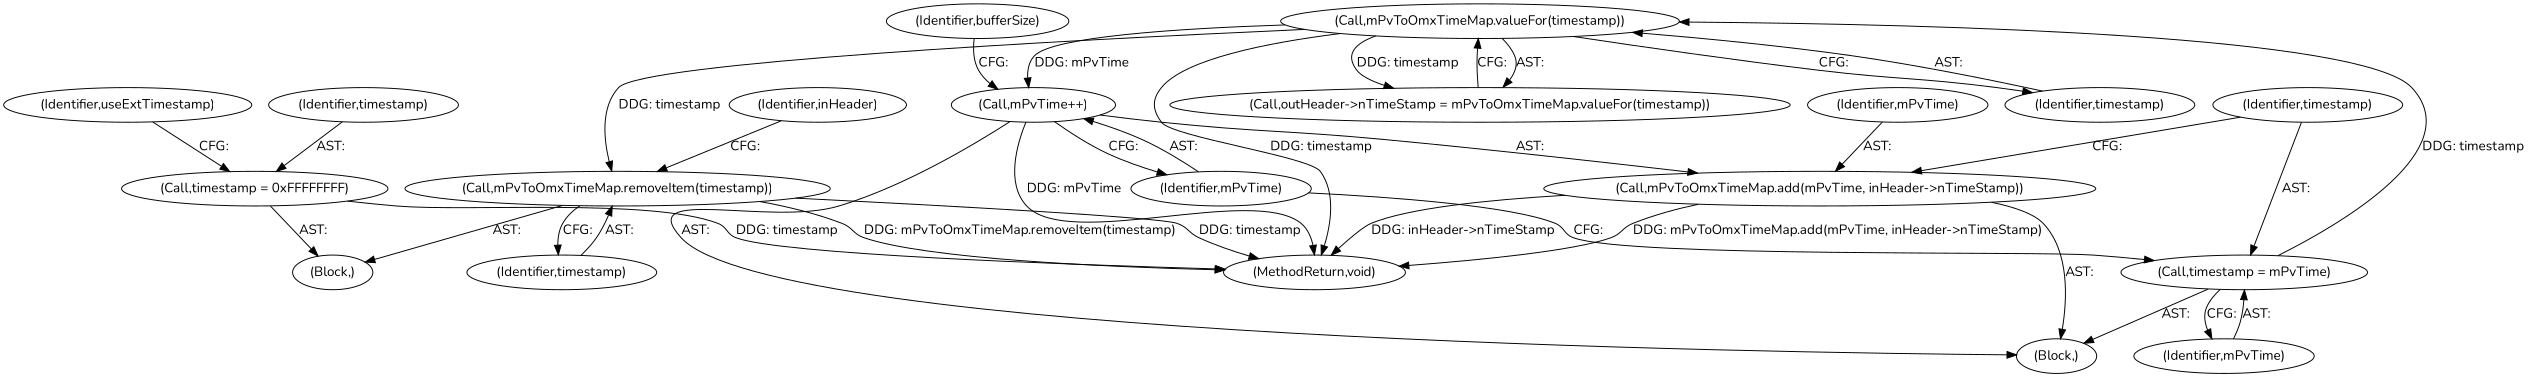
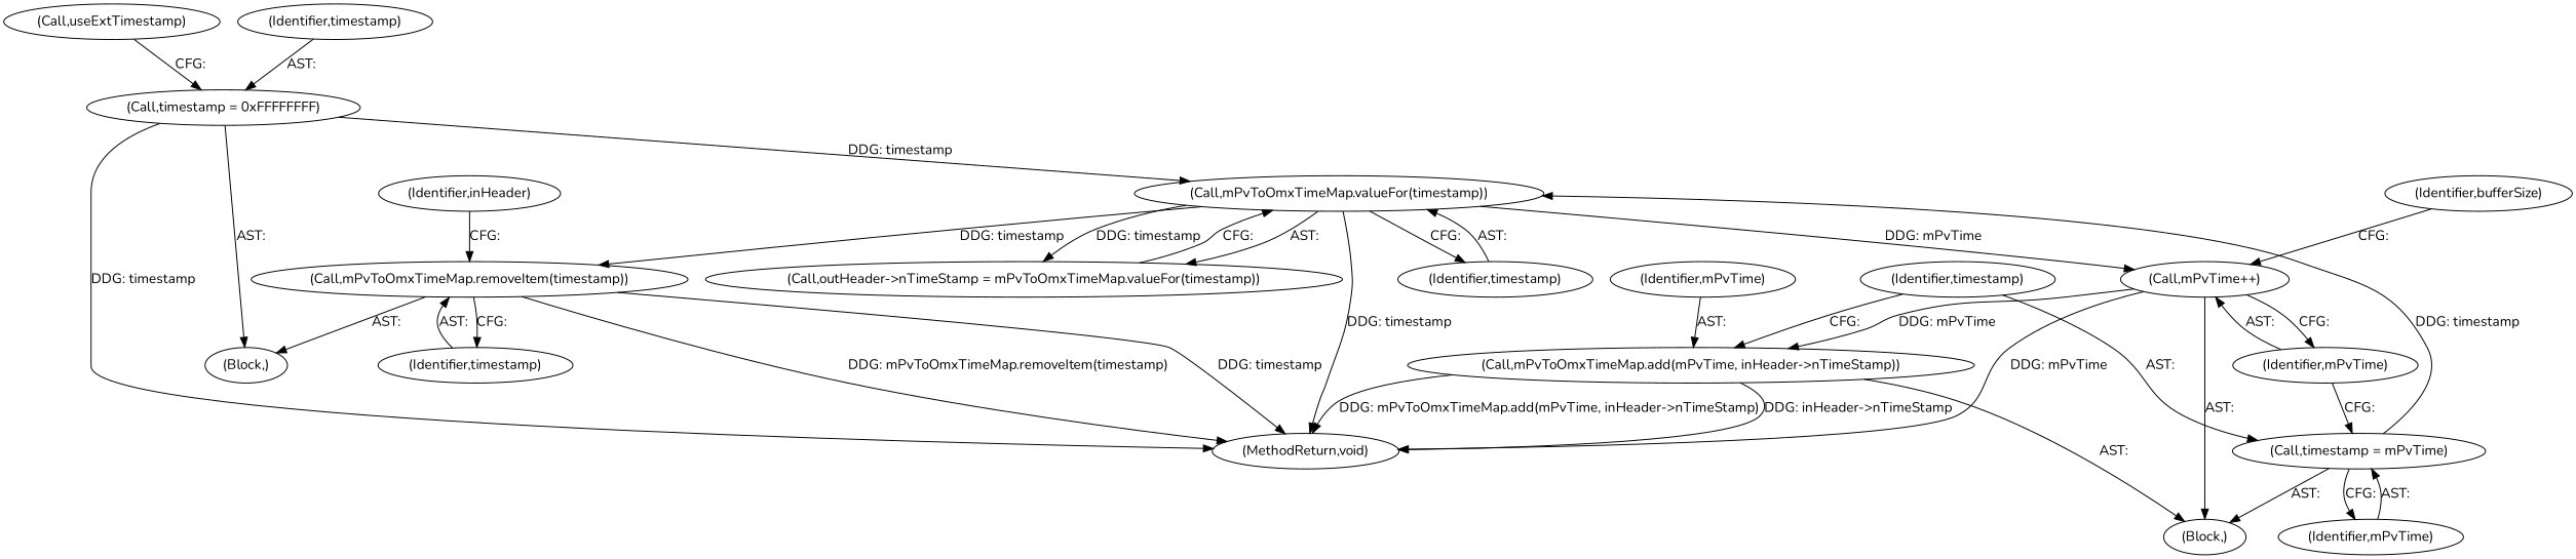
  digraph {
    fontname=Nunito
    node [fontname=Nunito]
    edge [fontname=Nunito]
    n1 [label="(Call,mPvToOmxTimeMap.removeItem(timestamp))"]
    n2 [label="(Block,)"]
    n3 [label="(Identifier,timestamp)"]
    n4 [label="(MethodReturn,void)"]
    n5 [label="(Call,mPvToOmxTimeMap.valueFor(timestamp))"]
    n6 [label="(Call,outHeader->nTimeStamp = mPvToOmxTimeMap.valueFor(timestamp))"]
    n7 [label="(Identifier,timestamp)"]
    n8 [label="(Call,mPvTime++)"]
    n9 [label="(Call,timestamp = 0xFFFFFFFF)"]
    n10 [label="(Call,timestamp = mPvTime)"]
    n11 [label="(Identifier,mPvTime)"]
    n12 [label="(Block,)"]
    n13 [label="(Call,mPvToOmxTimeMap.add(mPvTime, inHeader->nTimeStamp))"]
    n14 [label="(Identifier,mPvTime)"]
    n15 [label="(Identifier,inHeader)"]
-   n16 [label="(Identifier,useExtTimestamp)"]
+   n16 [label="(Call,useExtTimestamp)"]
    n17 [label="(Identifier,mPvTime)"]
    n18 [label="(Identifier,timestamp)"]
    n19 [label="(Identifier,bufferSize)"]
    n20 [label="(Identifier,timestamp)"]
    n1 -> n2 [label="AST: "]
    n1 -> n3 [label="CFG: "]
    n1 -> n4 [label="DDG: mPvToOmxTimeMap.removeItem(timestamp)"]
    n1 -> n4 [label="DDG: timestamp"]
    n3 -> n1 [label="AST: "]
    n5 -> n1 [label="DDG: timestamp"]
    n5 -> n4 [label="DDG: timestamp"]
    n5 -> n6 [label="AST: "]
    n5 -> n6 [label="DDG: timestamp"]
    n5 -> n7 [label="CFG: "]
    n5 -> n8 [label="DDG: mPvTime"]
    n6 -> n5 [label="CFG: "]
    n7 -> n5 [label="AST: "]
    n8 -> n4 [label="DDG: mPvTime"]
    n8 -> n12 [label="AST: "]
-   n8 -> n13 [label="AST: "]
+   n8 -> n13 [label="DDG: mPvTime"]
    n8 -> n14 [label="CFG: "]
    n9 -> n2 [label="AST: "]
    n9 -> n4 [label="DDG: timestamp"]
+   n9 -> n5 [label="DDG: timestamp"]
    n10 -> n5 [label="DDG: timestamp"]
    n10 -> n11 [label="CFG: "]
    n10 -> n12 [label="AST: "]
    n11 -> n10 [label="AST: "]
    n13 -> n4 [label="DDG: mPvToOmxTimeMap.add(mPvTime, inHeader->nTimeStamp)"]
    n13 -> n4 [label="DDG: inHeader->nTimeStamp"]
    n13 -> n12 [label="AST: "]
    n14 -> n8 [label="AST: "]
    n14 -> n10 [label="CFG: "]
    n15 -> n1 [label="CFG: "]
    n16 -> n9 [label="CFG: "]
    n17 -> n13 [label="AST: "]
    n18 -> n10 [label="AST: "]
    n18 -> n13 [label="CFG: "]
    n19 -> n8 [label="CFG: "]
    n20 -> n9 [label="AST: "]
  }
